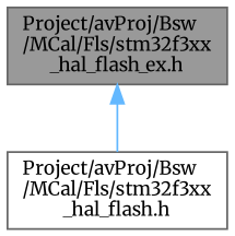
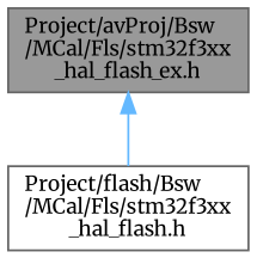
  digraph {
    fontname=Merriweather
    node [fontname=Merriweather fontsize=10 shape=box style=filled]
    n1 [color=gray40 fillcolor=grey60 fontcolor=black height=0.2 label="Project/avProj/Bsw\l/MCal/Fls/stm32f3xx\l_hal_flash_ex.h" width=0.4]
-   n2 [color=grey40 fillcolor=white height=0.2 label="Project/avProj/Bsw\l/MCal/Fls/stm32f3xx\l_hal_flash.h" width=0.4]
+   n2 [color=grey40 fillcolor=white height=0.2 label="Project/flash/Bsw\l/MCal/Fls/stm32f3xx\l_hal_flash.h" width=0.4]
    n1 -> n2 [color=steelblue1 dir=back fontname=Merriweather fontsize=10 labelfontname=Helvetica labelfontsize=10 style=solid]
  }
